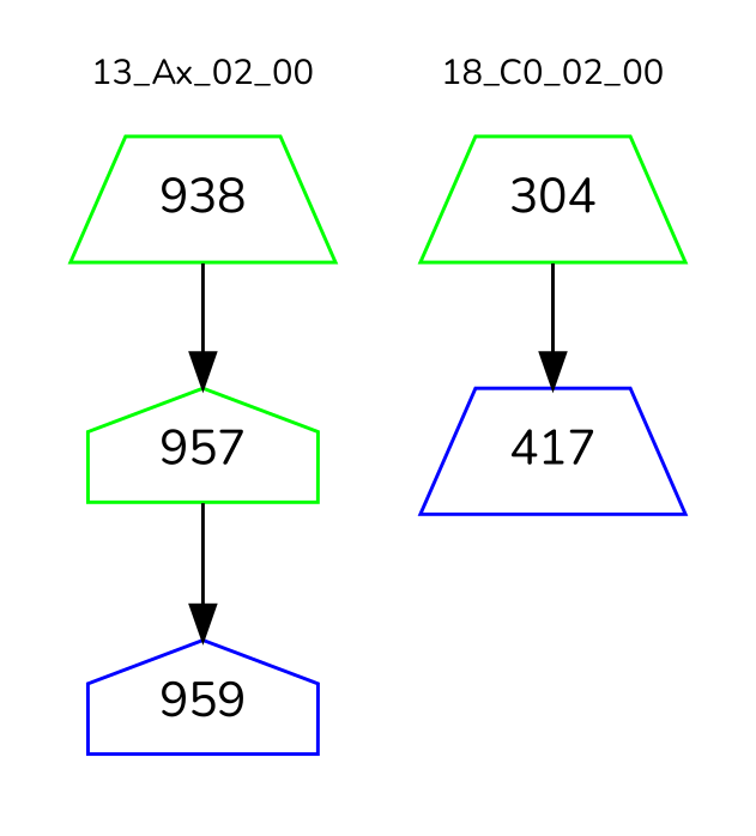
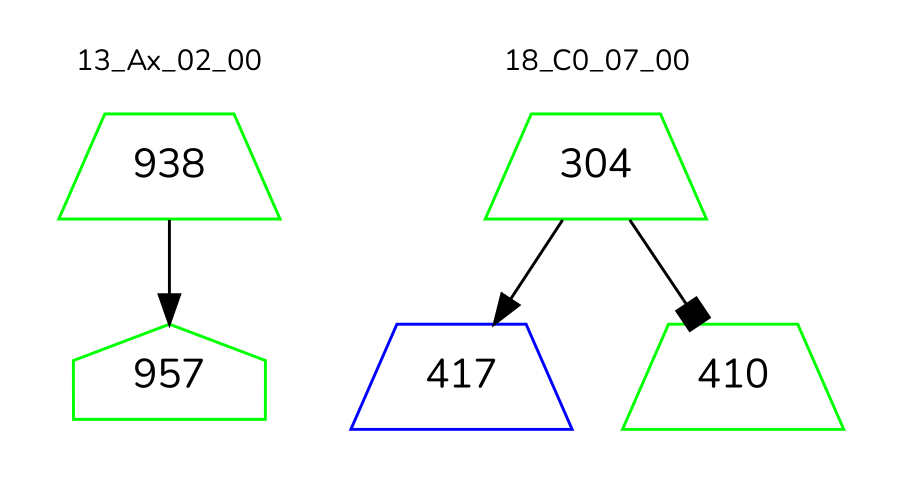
  digraph {
    fontname=Nunito
    node [color=green fontname=Nunito shape=trapezium]
    edge [arrowhead=normal color=black fontname=Nunito]
    n1 [label=957 shape=house]
    n2 [label=938]
-   n3 [color=blue label=959 shape=house]
    n4 [label=304]
    n5 [color=blue label=417]
+   n6 [label=410]
    subgraph cluster_1 {
      color=white
      fontsize=10
      label="13_Ax_02_00"
      n1
      n2
-     n3
    }
    subgraph cluster_2 {
      color=white
      fontsize=10
-     label="18_C0_02_00"
+     label="18_C0_07_00"
      n4
      n5
+     n6
    }
-   n1 -> n3
    n2 -> n1
    n4 -> n5
+   n4 -> n6 [arrowhead=box]
  }
